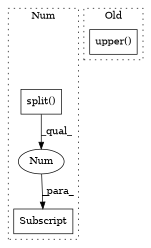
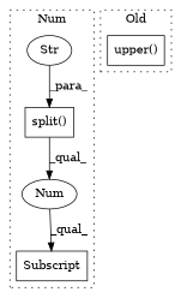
  digraph {
    node [a=75 shape=box]
    n1 [l="19,1" label="split()" s="2132,2154"]
+   n2 [a=66 l=3 label=Str s=2151 shape=ellipse]
    n3 [a=63 l="11,0" label=Subscript s="2391,0"]
    n4 [a=76 l=1 label=Num s=2400 shape=ellipse]
    n5 [l=20 label="upper()" s=2620]
    subgraph cluster_1 {
      label=Num
      style=dotted
      n1
+     n2
      n3
      n4
    }
    subgraph cluster_2 {
      label=Old
      style=dotted
      n5
    }
    n1 -> n4 [label=_qual_]
-   n4 -> n3 [label=_para_]
+   n2 -> n1 [label=_para_]
+   n4 -> n3 [label=_qual_]
  }
